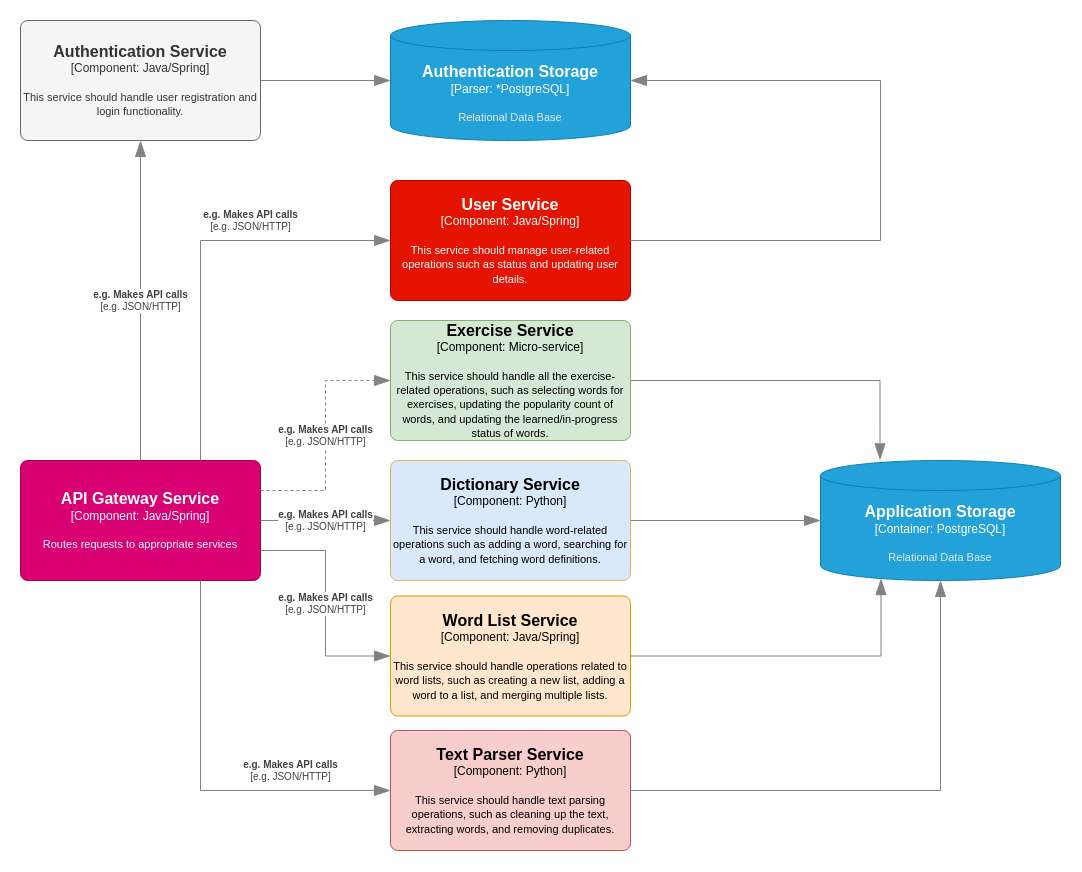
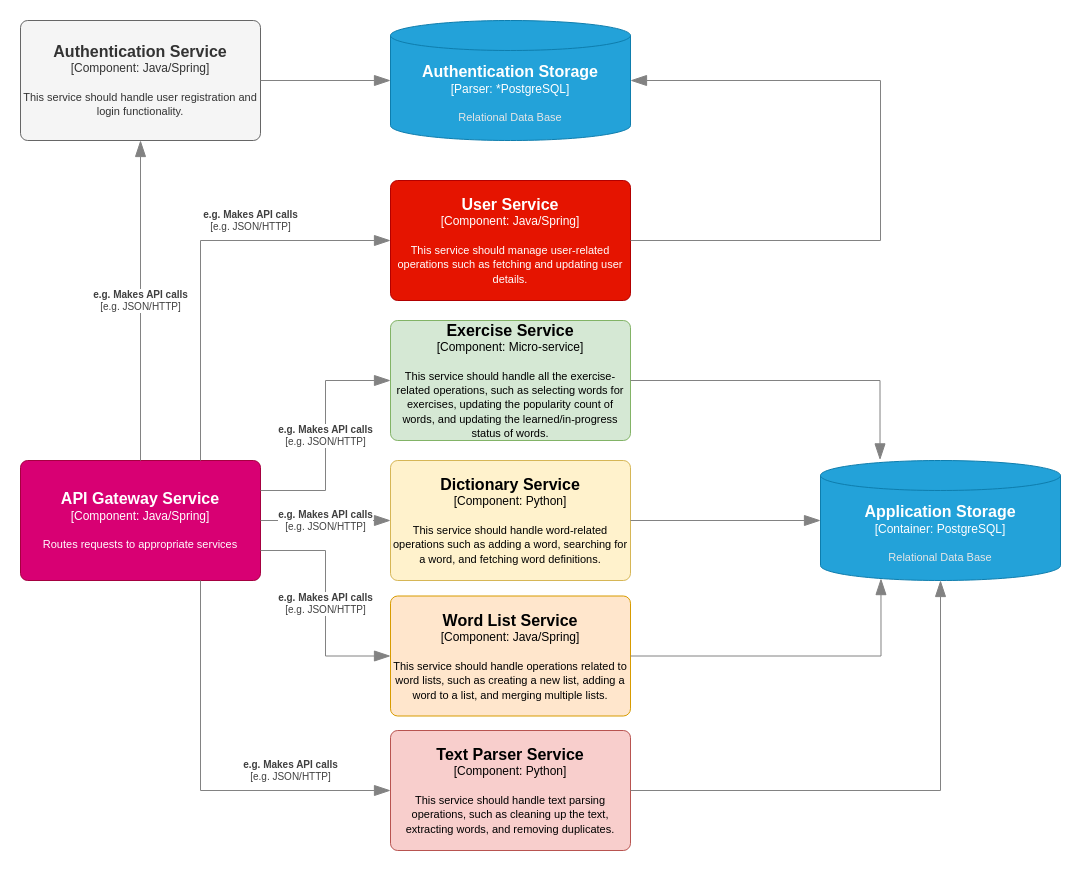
  <mxCell id="0" />
  <mxCell id="1" parent="0" />
- <mxCell id="2" value="&lt;font style=&quot;font-size: 16px&quot;&gt;&lt;b&gt;User Service&lt;/b&gt;&lt;/font&gt;&lt;div&gt;[Component: Java/Spring]&lt;/div&gt;&lt;br&gt;&lt;div&gt;&lt;font style=&quot;font-size: 11px&quot;&gt;This service should manage user-related operations such as status and updating user details.&lt;/font&gt;&lt;/div&gt;" style="rounded=1;whiteSpace=wrap;html=1;labelBackgroundColor=none;fillColor=#e51400;align=center;arcSize=6;strokeColor=#B20000;metaEdit=1;resizable=0;points=[[0.25,0,0],[0.5,0,0],[0.75,0,0],[1,0.25,0],[1,0.5,0],[1,0.75,0],[0.75,1,0],[0.5,1,0],[0.25,1,0],[0,0.75,0],[0,0.5,0],[0,0.25,0]];fontColor=#ffffff;" parent="1" vertex="1"><mxGeometry x="390" y="180" width="240" height="120" as="geometry" /></mxCell>
+ <mxCell id="2" value="&lt;font style=&quot;font-size: 16px&quot;&gt;&lt;b&gt;User Service&lt;/b&gt;&lt;/font&gt;&lt;div&gt;[Component: Java/Spring]&lt;/div&gt;&lt;br&gt;&lt;div&gt;&lt;font style=&quot;font-size: 11px&quot;&gt;This service should manage user-related operations such as fetching and updating user details.&lt;/font&gt;&lt;/div&gt;" style="rounded=1;whiteSpace=wrap;html=1;labelBackgroundColor=none;fillColor=#e51400;align=center;arcSize=6;strokeColor=#B20000;metaEdit=1;resizable=0;points=[[0.25,0,0],[0.5,0,0],[0.75,0,0],[1,0.25,0],[1,0.5,0],[1,0.75,0],[0.75,1,0],[0.5,1,0],[0.25,1,0],[0,0.75,0],[0,0.5,0],[0,0.25,0]];fontColor=#ffffff;" parent="1" vertex="1"><mxGeometry x="390" y="180" width="240" height="120" as="geometry" /></mxCell>
  <mxCell id="3" value="&lt;font style=&quot;font-size: 16px&quot;&gt;&lt;b&gt;Exercise Service&lt;/b&gt;&lt;/font&gt;&lt;div&gt;[Component: Micro-service]&lt;/div&gt;&lt;br&gt;&lt;div&gt;&lt;font style=&quot;font-size: 11px&quot;&gt;This service should handle all the exercise-related operations, such as selecting words for exercises, updating the popularity count of words, and updating the learned/in-progress status of words.&lt;/font&gt;&lt;/div&gt;" style="rounded=1;whiteSpace=wrap;html=1;labelBackgroundColor=none;fillColor=#d5e8d4;align=center;arcSize=6;strokeColor=#82b366;metaEdit=1;resizable=0;points=[[0.25,0,0],[0.5,0,0],[0.75,0,0],[1,0.25,0],[1,0.5,0],[1,0.75,0],[0.75,1,0],[0.5,1,0],[0.25,1,0],[0,0.75,0],[0,0.5,0],[0,0.25,0]];" parent="1" vertex="1"><mxGeometry x="390" y="320" width="240" height="120" as="geometry" /></mxCell>
- <mxCell id="4" value="&lt;font style=&quot;font-size: 16px&quot;&gt;&lt;b&gt;Dictionary Service&lt;/b&gt;&lt;/font&gt;&lt;div&gt;[Component: Python]&lt;/div&gt;&lt;br&gt;&lt;div&gt;&lt;font style=&quot;font-size: 11px&quot;&gt;This service should handle word-related operations such as adding a word, searching for a word, and fetching word definitions.&lt;/font&gt;&lt;/div&gt;" style="rounded=1;whiteSpace=wrap;html=1;labelBackgroundColor=none;fillColor=#dae8fc;align=center;arcSize=6;strokeColor=#d6b656;metaEdit=1;resizable=0;points=[[0.25,0,0],[0.5,0,0],[0.75,0,0],[1,0.25,0],[1,0.5,0],[1,0.75,0],[0.75,1,0],[0.5,1,0],[0.25,1,0],[0,0.75,0],[0,0.5,0],[0,0.25,0]];" parent="1" vertex="1"><mxGeometry x="390" y="460" width="240" height="120" as="geometry" /></mxCell>
+ <mxCell id="4" value="&lt;font style=&quot;font-size: 16px&quot;&gt;&lt;b&gt;Dictionary Service&lt;/b&gt;&lt;/font&gt;&lt;div&gt;[Component: Python]&lt;/div&gt;&lt;br&gt;&lt;div&gt;&lt;font style=&quot;font-size: 11px&quot;&gt;This service should handle word-related operations such as adding a word, searching for a word, and fetching word definitions.&lt;/font&gt;&lt;/div&gt;" style="rounded=1;whiteSpace=wrap;html=1;labelBackgroundColor=none;fillColor=#fff2cc;align=center;arcSize=6;strokeColor=#d6b656;metaEdit=1;resizable=0;points=[[0.25,0,0],[0.5,0,0],[0.75,0,0],[1,0.25,0],[1,0.5,0],[1,0.75,0],[0.75,1,0],[0.5,1,0],[0.25,1,0],[0,0.75,0],[0,0.5,0],[0,0.25,0]];" parent="1" vertex="1"><mxGeometry x="390" y="460" width="240" height="120" as="geometry" /></mxCell>
  <mxCell id="5" value="&lt;font style=&quot;font-size: 16px&quot;&gt;&lt;b&gt;Text Parser Service&lt;/b&gt;&lt;/font&gt;&lt;div&gt;[Component: Python]&lt;/div&gt;&lt;br&gt;&lt;div&gt;&lt;font style=&quot;font-size: 11px&quot;&gt;This service should handle text parsing operations, such as cleaning up the text, extracting words, and removing duplicates.&lt;/font&gt;&lt;/div&gt;" style="rounded=1;whiteSpace=wrap;html=1;labelBackgroundColor=none;fillColor=#f8cecc;align=center;arcSize=6;strokeColor=#b85450;metaEdit=1;resizable=0;points=[[0.25,0,0],[0.5,0,0],[0.75,0,0],[1,0.25,0],[1,0.5,0],[1,0.75,0],[0.75,1,0],[0.5,1,0],[0.25,1,0],[0,0.75,0],[0,0.5,0],[0,0.25,0]];" parent="1" vertex="1"><mxGeometry x="390" y="730" width="240" height="120" as="geometry" /></mxCell>
  <mxCell id="6" value="&lt;font style=&quot;font-size: 16px&quot;&gt;&lt;b&gt;Application Storage&lt;/b&gt;&lt;/font&gt;&lt;div&gt;[Container:&amp;nbsp;PostgreSQL]&lt;/div&gt;&lt;br&gt;&lt;div&gt;&lt;font style=&quot;font-size: 11px&quot;&gt;&lt;font color=&quot;#E6E6E6&quot;&gt;Relational Data Base&lt;/font&gt;&lt;/div&gt;" style="shape=cylinder3;size=15;whiteSpace=wrap;html=1;boundedLbl=1;rounded=0;labelBackgroundColor=none;fillColor=#23A2D9;fontSize=12;fontColor=#ffffff;align=center;strokeColor=#0E7DAD;metaEdit=1;points=[[0.5,0,0],[1,0.25,0],[1,0.5,0],[1,0.75,0],[0.5,1,0],[0,0.75,0],[0,0.5,0],[0,0.25,0]];resizable=0;" parent="1" vertex="1"><mxGeometry x="820" y="460" width="240" height="120" as="geometry" /></mxCell>
  <mxCell id="7" value="&lt;font style=&quot;font-size: 16px&quot;&gt;&lt;b&gt;Authentication Service&lt;/b&gt;&lt;/font&gt;&lt;div&gt;[Component: Java/Spring]&lt;/div&gt;&lt;br&gt;&lt;div&gt;&lt;font style=&quot;font-size: 11px&quot;&gt;This service should handle user registration and login functionality.&lt;/font&gt;&lt;/div&gt;" style="rounded=1;whiteSpace=wrap;html=1;labelBackgroundColor=none;fillColor=#f5f5f5;align=center;arcSize=6;strokeColor=#666666;metaEdit=1;resizable=0;points=[[0.25,0,0],[0.5,0,0],[0.75,0,0],[1,0.25,0],[1,0.5,0],[1,0.75,0],[0.75,1,0],[0.5,1,0],[0.25,1,0],[0,0.75,0],[0,0.5,0],[0,0.25,0]];fontColor=#333333;" parent="1" vertex="1"><mxGeometry x="20" y="20" width="240" height="120" as="geometry" /></mxCell>
  <mxCell id="8" value="&lt;font style=&quot;font-size: 16px&quot;&gt;&lt;b&gt;Word List Service&lt;/b&gt;&lt;/font&gt;&lt;div&gt;[Component: Java/Spring]&lt;/div&gt;&lt;br&gt;&lt;div&gt;&lt;font style=&quot;font-size: 11px&quot;&gt;This service should handle operations related to word lists, such as creating a new list, adding a word to a list, and merging multiple lists.&lt;/font&gt;&lt;/div&gt;" style="rounded=1;whiteSpace=wrap;html=1;labelBackgroundColor=none;fillColor=#ffe6cc;align=center;arcSize=6;strokeColor=#d79b00;metaEdit=1;resizable=0;points=[[0.25,0,0],[0.5,0,0],[0.75,0,0],[1,0.25,0],[1,0.5,0],[1,0.75,0],[0.75,1,0],[0.5,1,0],[0.25,1,0],[0,0.75,0],[0,0.5,0],[0,0.25,0]];" parent="1" vertex="1"><mxGeometry x="390" y="595.5" width="240" height="120" as="geometry" /></mxCell>
  <mxCell id="9" value="" style="endArrow=blockThin;html=1;fontSize=10;fontColor=#404040;strokeWidth=1;endFill=1;strokeColor=#828282;elbow=vertical;metaEdit=1;endSize=14;startSize=14;jumpStyle=arc;jumpSize=16;rounded=0;edgeStyle=orthogonalEdgeStyle;exitX=1;exitY=0.5;exitDx=0;exitDy=0;exitPerimeter=0;entryX=1;entryY=0.5;entryDx=0;entryDy=0;entryPerimeter=0;" parent="1" source="2" target="10" edge="1"><mxGeometry width="240" relative="1" as="geometry"><mxPoint x="410" y="250" as="sourcePoint" /><mxPoint x="650" y="250" as="targetPoint" /><Array as="points"><mxPoint x="880" y="240" /><mxPoint x="880" y="80" /></Array></mxGeometry></mxCell>
  <mxCell id="10" value="&lt;font style=&quot;font-size: 16px&quot;&gt;&lt;b&gt;Authentication Storage&lt;/b&gt;&lt;/font&gt;&lt;div&gt;[Parser:&amp;nbsp;*PostgreSQL]&lt;/div&gt;&lt;br&gt;&lt;div&gt;&lt;font style=&quot;font-size: 11px&quot;&gt;&lt;font color=&quot;#E6E6E6&quot;&gt;Relational Data Base&lt;/font&gt;&lt;/div&gt;" style="shape=cylinder3;size=15;whiteSpace=wrap;html=1;boundedLbl=1;rounded=0;labelBackgroundColor=none;fillColor=#23A2D9;fontSize=12;fontColor=#ffffff;align=center;strokeColor=#0E7DAD;metaEdit=1;points=[[0.5,0,0],[1,0.25,0],[1,0.5,0],[1,0.75,0],[0.5,1,0],[0,0.75,0],[0,0.5,0],[0,0.25,0]];resizable=0;" parent="1" vertex="1"><mxGeometry x="390" y="20" width="240" height="120" as="geometry" /></mxCell>
  <mxCell id="11" value="" style="endArrow=blockThin;html=1;fontSize=10;fontColor=#404040;strokeWidth=1;endFill=1;strokeColor=#828282;elbow=vertical;metaEdit=1;endSize=14;startSize=14;jumpStyle=arc;jumpSize=16;rounded=0;edgeStyle=orthogonalEdgeStyle;exitX=1;exitY=0.5;exitDx=0;exitDy=0;exitPerimeter=0;entryX=0.248;entryY=-0.005;entryDx=0;entryDy=0;entryPerimeter=0;" parent="1" source="3" target="6" edge="1"><mxGeometry width="240" relative="1" as="geometry"><mxPoint x="410" y="370" as="sourcePoint" /><mxPoint x="650" y="370" as="targetPoint" /></mxGeometry></mxCell>
  <mxCell id="12" value="" style="endArrow=blockThin;html=1;fontSize=10;fontColor=#404040;strokeWidth=1;endFill=1;strokeColor=#828282;elbow=vertical;metaEdit=1;endSize=14;startSize=14;jumpStyle=arc;jumpSize=16;rounded=0;edgeStyle=orthogonalEdgeStyle;exitX=1;exitY=0.5;exitDx=0;exitDy=0;exitPerimeter=0;entryX=0;entryY=0.5;entryDx=0;entryDy=0;entryPerimeter=0;" parent="1" source="4" target="6" edge="1"><mxGeometry width="240" relative="1" as="geometry"><mxPoint x="400" y="560" as="sourcePoint" /><mxPoint x="640" y="560" as="targetPoint" /></mxGeometry></mxCell>
  <mxCell id="13" value="" style="endArrow=blockThin;html=1;fontSize=10;fontColor=#404040;strokeWidth=1;endFill=1;strokeColor=#828282;elbow=vertical;metaEdit=1;endSize=14;startSize=14;jumpStyle=arc;jumpSize=16;rounded=0;edgeStyle=orthogonalEdgeStyle;exitX=1;exitY=0.5;exitDx=0;exitDy=0;exitPerimeter=0;entryX=0.252;entryY=0.984;entryDx=0;entryDy=0;entryPerimeter=0;" parent="1" source="8" target="6" edge="1"><mxGeometry width="240" relative="1" as="geometry"><mxPoint x="390" y="680" as="sourcePoint" /><mxPoint x="630" y="680" as="targetPoint" /></mxGeometry></mxCell>
  <mxCell id="14" value="" style="endArrow=blockThin;html=1;fontSize=10;fontColor=#404040;strokeWidth=1;endFill=1;strokeColor=#828282;elbow=vertical;metaEdit=1;endSize=14;startSize=14;jumpStyle=arc;jumpSize=16;rounded=0;edgeStyle=orthogonalEdgeStyle;exitX=1;exitY=0.5;exitDx=0;exitDy=0;exitPerimeter=0;entryX=0.5;entryY=1;entryDx=0;entryDy=0;entryPerimeter=0;" parent="1" source="5" target="6" edge="1"><mxGeometry width="240" relative="1" as="geometry"><mxPoint x="420" y="790" as="sourcePoint" /><mxPoint x="660" y="790" as="targetPoint" /></mxGeometry></mxCell>
  <mxCell id="15" value="" style="endArrow=blockThin;html=1;fontSize=10;fontColor=#404040;strokeWidth=1;endFill=1;strokeColor=#828282;elbow=vertical;metaEdit=1;endSize=14;startSize=14;jumpStyle=arc;jumpSize=16;rounded=0;edgeStyle=orthogonalEdgeStyle;exitX=1;exitY=0.5;exitDx=0;exitDy=0;exitPerimeter=0;entryX=0;entryY=0.5;entryDx=0;entryDy=0;entryPerimeter=0;" parent="1" source="7" target="10" edge="1"><mxGeometry width="240" relative="1" as="geometry"><mxPoint x="130" y="140" as="sourcePoint" /><mxPoint x="370" y="140" as="targetPoint" /></mxGeometry></mxCell>
  <mxCell id="16" value="&lt;font style=&quot;font-size: 16px&quot;&gt;&lt;b&gt;API Gateway Service&lt;/b&gt;&lt;/font&gt;&lt;div&gt;[Component: Java/Spring]&lt;/div&gt;&lt;br&gt;&lt;div&gt;&lt;font style=&quot;font-size: 11px&quot;&gt;Routes requests to appropriate services&lt;/font&gt;&lt;/div&gt;" style="rounded=1;whiteSpace=wrap;html=1;labelBackgroundColor=none;fillColor=#d80073;align=center;arcSize=6;strokeColor=#A50040;metaEdit=1;resizable=0;points=[[0.25,0,0],[0.5,0,0],[0.75,0,0],[1,0.25,0],[1,0.5,0],[1,0.75,0],[0.75,1,0],[0.5,1,0],[0.25,1,0],[0,0.75,0],[0,0.5,0],[0,0.25,0]];fontColor=#ffffff;" vertex="1" parent="1"><mxGeometry x="20" y="460" width="240" height="120" as="geometry" /></mxCell>
  <mxCell id="17" value="&lt;div style=&quot;text-align: left&quot;&gt;&lt;div style=&quot;text-align: center&quot;&gt;&lt;b&gt;e.g. Makes API calls&lt;/b&gt;&lt;/div&gt;&lt;div style=&quot;text-align: center&quot;&gt;[e.g. JSON/HTTP]&lt;/div&gt;&lt;/div&gt;" style="endArrow=blockThin;html=1;fontSize=10;fontColor=#404040;strokeWidth=1;endFill=1;strokeColor=#828282;elbow=vertical;metaEdit=1;endSize=14;startSize=14;jumpStyle=arc;jumpSize=16;rounded=0;edgeStyle=orthogonalEdgeStyle;exitX=0.5;exitY=0;exitDx=0;exitDy=0;exitPerimeter=0;entryX=0.5;entryY=1;entryDx=0;entryDy=0;entryPerimeter=0;" edge="1" parent="1" source="16" target="7"><mxGeometry width="240" relative="1" as="geometry"><mxPoint x="190" y="390" as="sourcePoint" /><mxPoint x="220" y="180" as="targetPoint" /><Array as="points"><mxPoint x="140" y="350" /><mxPoint x="140" y="350" /></Array></mxGeometry></mxCell>
  <mxCell id="18" value="&lt;div style=&quot;text-align: left&quot;&gt;&lt;div style=&quot;text-align: center&quot;&gt;&lt;b&gt;e.g. Makes API calls&lt;/b&gt;&lt;/div&gt;&lt;div style=&quot;text-align: center&quot;&gt;[e.g. JSON/HTTP]&lt;/div&gt;&lt;/div&gt;" style="endArrow=blockThin;html=1;fontSize=10;fontColor=#404040;strokeWidth=1;endFill=1;strokeColor=#828282;elbow=vertical;metaEdit=1;endSize=14;startSize=14;jumpStyle=arc;jumpSize=16;rounded=0;edgeStyle=orthogonalEdgeStyle;entryX=0;entryY=0.5;entryDx=0;entryDy=0;entryPerimeter=0;exitX=0.75;exitY=0;exitDx=0;exitDy=0;exitPerimeter=0;" edge="1" parent="1" source="16" target="2"><mxGeometry x="0.317" y="20" width="240" relative="1" as="geometry"><mxPoint x="210" y="370" as="sourcePoint" /><mxPoint x="450" y="370" as="targetPoint" /><mxPoint as="offset" /></mxGeometry></mxCell>
- <mxCell id="19" value="&lt;div style=&quot;text-align: left&quot;&gt;&lt;div style=&quot;text-align: center&quot;&gt;&lt;b&gt;e.g. Makes API calls&lt;/b&gt;&lt;/div&gt;&lt;div style=&quot;text-align: center&quot;&gt;[e.g. JSON/HTTP]&lt;/div&gt;&lt;/div&gt;" style="endArrow=blockThin;html=1;fontSize=10;fontColor=#404040;strokeWidth=1;endFill=1;strokeColor=#828282;elbow=vertical;metaEdit=1;endSize=14;startSize=14;jumpStyle=arc;jumpSize=16;rounded=0;edgeStyle=orthogonalEdgeStyle;entryX=0;entryY=0.5;entryDx=0;entryDy=0;entryPerimeter=0;exitX=1;exitY=0.25;exitDx=0;exitDy=0;exitPerimeter=0;dashed=1;" edge="1" parent="1" source="16" target="3"><mxGeometry width="240" relative="1" as="geometry"><mxPoint x="250" y="370" as="sourcePoint" /><mxPoint x="490" y="370" as="targetPoint" /></mxGeometry></mxCell>
+ <mxCell id="19" value="&lt;div style=&quot;text-align: left&quot;&gt;&lt;div style=&quot;text-align: center&quot;&gt;&lt;b&gt;e.g. Makes API calls&lt;/b&gt;&lt;/div&gt;&lt;div style=&quot;text-align: center&quot;&gt;[e.g. JSON/HTTP]&lt;/div&gt;&lt;/div&gt;" style="endArrow=blockThin;html=1;fontSize=10;fontColor=#404040;strokeWidth=1;endFill=1;strokeColor=#828282;elbow=vertical;metaEdit=1;endSize=14;startSize=14;jumpStyle=arc;jumpSize=16;rounded=0;edgeStyle=orthogonalEdgeStyle;entryX=0;entryY=0.5;entryDx=0;entryDy=0;entryPerimeter=0;exitX=1;exitY=0.25;exitDx=0;exitDy=0;exitPerimeter=0;" edge="1" parent="1" source="16" target="3"><mxGeometry width="240" relative="1" as="geometry"><mxPoint x="250" y="370" as="sourcePoint" /><mxPoint x="490" y="370" as="targetPoint" /></mxGeometry></mxCell>
  <mxCell id="20" value="&lt;div style=&quot;text-align: left&quot;&gt;&lt;div style=&quot;text-align: center&quot;&gt;&lt;b&gt;e.g. Makes API calls&lt;/b&gt;&lt;/div&gt;&lt;div style=&quot;text-align: center&quot;&gt;[e.g. JSON/HTTP]&lt;/div&gt;&lt;/div&gt;" style="endArrow=blockThin;html=1;fontSize=10;fontColor=#404040;strokeWidth=1;endFill=1;strokeColor=#828282;elbow=vertical;metaEdit=1;endSize=14;startSize=14;jumpStyle=arc;jumpSize=16;rounded=0;edgeStyle=orthogonalEdgeStyle;entryX=0;entryY=0.5;entryDx=0;entryDy=0;entryPerimeter=0;exitX=1;exitY=0.5;exitDx=0;exitDy=0;exitPerimeter=0;" edge="1" parent="1" source="16" target="4"><mxGeometry width="240" relative="1" as="geometry"><mxPoint x="310" y="510" as="sourcePoint" /><mxPoint x="380" y="640" as="targetPoint" /></mxGeometry></mxCell>
  <mxCell id="21" value="&lt;div style=&quot;text-align: left&quot;&gt;&lt;div style=&quot;text-align: center&quot;&gt;&lt;b&gt;e.g. Makes API calls&lt;/b&gt;&lt;/div&gt;&lt;div style=&quot;text-align: center&quot;&gt;[e.g. JSON/HTTP]&lt;/div&gt;&lt;/div&gt;" style="endArrow=blockThin;html=1;fontSize=10;fontColor=#404040;strokeWidth=1;endFill=1;strokeColor=#828282;elbow=vertical;metaEdit=1;endSize=14;startSize=14;jumpStyle=arc;jumpSize=16;rounded=0;edgeStyle=orthogonalEdgeStyle;entryX=0;entryY=0.5;entryDx=0;entryDy=0;entryPerimeter=0;exitX=1;exitY=0.75;exitDx=0;exitDy=0;exitPerimeter=0;" edge="1" parent="1" source="16" target="8"><mxGeometry width="240" relative="1" as="geometry"><mxPoint x="110" y="660" as="sourcePoint" /><mxPoint x="350" y="660" as="targetPoint" /></mxGeometry></mxCell>
  <mxCell id="22" value="&lt;div style=&quot;text-align: left&quot;&gt;&lt;div style=&quot;text-align: center&quot;&gt;&lt;b&gt;e.g. Makes API calls&lt;/b&gt;&lt;/div&gt;&lt;div style=&quot;text-align: center&quot;&gt;[e.g. JSON/HTTP]&lt;/div&gt;&lt;/div&gt;" style="endArrow=blockThin;html=1;fontSize=10;fontColor=#404040;strokeWidth=1;endFill=1;strokeColor=#828282;elbow=vertical;metaEdit=1;endSize=14;startSize=14;jumpStyle=arc;jumpSize=16;rounded=0;edgeStyle=orthogonalEdgeStyle;entryX=0;entryY=0.5;entryDx=0;entryDy=0;entryPerimeter=0;exitX=0.75;exitY=1;exitDx=0;exitDy=0;exitPerimeter=0;" edge="1" parent="1" source="16" target="5"><mxGeometry x="0.5" y="20" width="240" relative="1" as="geometry"><mxPoint x="110" y="770" as="sourcePoint" /><mxPoint x="350" y="770" as="targetPoint" /><mxPoint as="offset" /></mxGeometry></mxCell>
